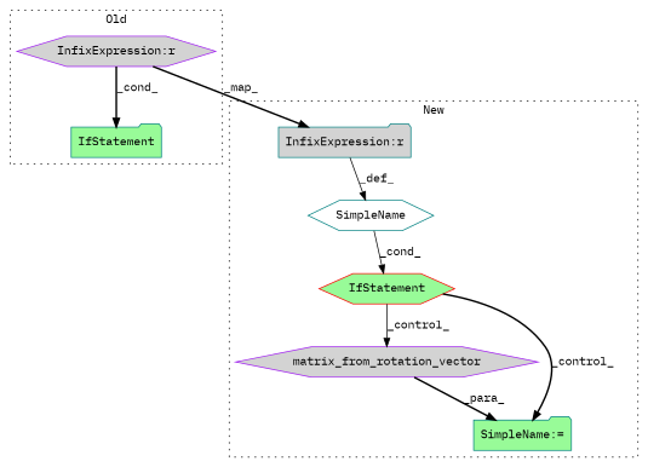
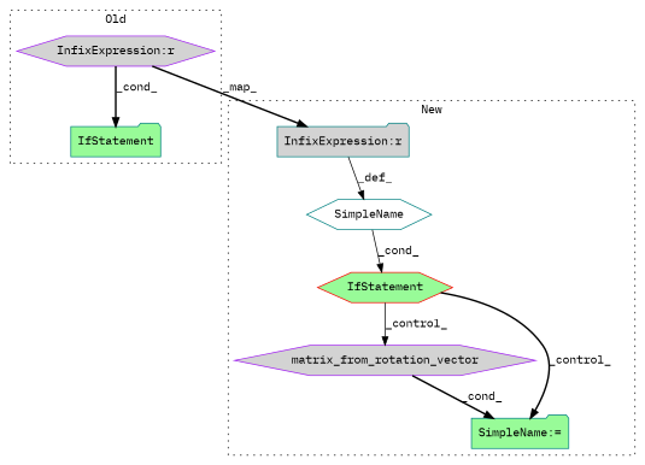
  digraph {
    fontname="IBM Plex Mono"
    node [a=25 color=teal fillcolor=palegreen fontname="IBM Plex Mono" l="4,2" shape=hexagon style=filled]
    edge [fontname="IBM Plex Mono" style=bold]
    n1 [label=IfStatement s="28407,28433" shape=folder]
    n2 [a=27 color=purple fillcolor=lightgrey l=4 label="InfixExpression:r" s=28421]
    n3 [a=32 color=purple fillcolor=lightgrey l="28,1" label=matrix_from_rotation_vector s="28567,28602"]
    n4 [a=7 l=1 label="SimpleName:=" s=28561 shape=folder]
    n5 [a=27 fillcolor=lightgrey l=4 label="InfixExpression:r" s=28403 shape=folder]
    n6 [a=42 fillcolor=white label=SimpleName l=""]
    n7 [color=red label=IfStatement s="28389,28415"]
    subgraph cluster_1 {
      label=Old
      style=dotted
      n1
      n2
    }
    subgraph cluster_2 {
      label=New
      style=dotted
      n3
      n4
      n5
      n6
      n7
    }
    n2 -> n1 [label=_cond_]
    n2 -> n5 [label=_map_]
-   n3 -> n4 [label=_para_]
+   n3 -> n4 [label=_cond_]
    n5 -> n6 [label=_def_ style=solid]
    n6 -> n7 [label=_cond_ style=solid]
    n7 -> n3 [label=_control_ style=solid]
    n7 -> n4 [label=_control_]
  }
